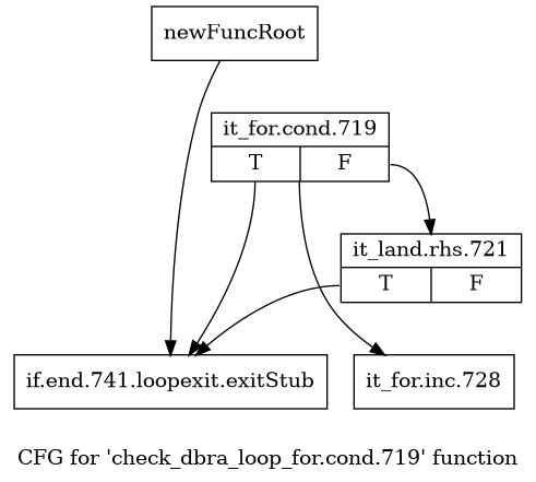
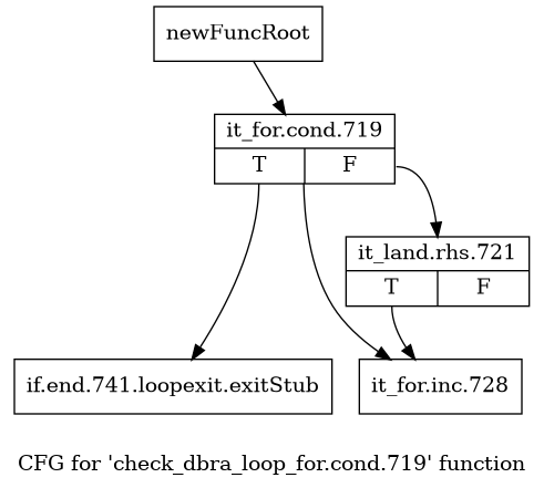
  digraph {
    label="CFG for 'check_dbra_loop_for.cond.719' function"
    node [shape=record]
    n1 [label="{newFuncRoot}"]
    n2 [label="{it_for.cond.719|{<s0>T|<s1>F}}"]
    n3 [label="{if.end.741.loopexit.exitStub}"]
    n4 [label="{it_land.rhs.721|{<s0>T|<s1>F}}"]
    n5 [label="{it_for.inc.728}"]
-   n1 -> n3
+   n1 -> n2
    n2 -> n3 [tailport=s0]
    n2 -> n4 [tailport=s1]
    n2 -> n5
-   n4 -> n3 [tailport=s0]
+   n4 -> n5 [tailport=s0]
  }
